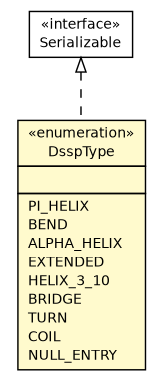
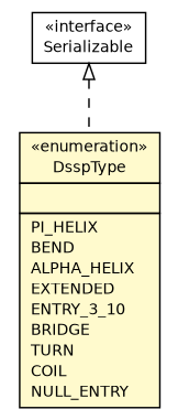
  digraph {
    nodesep=0.25
    ranksep=0.5
    node [fontcolor=black fontname=Helvetica fontsize=10.0 shape=plaintext]
-   n1 [label=<<table title="org.rcsb.mmtf.dataholders.DsspType" border="0" cellborder="1" cellspacing="0" cellpadding="2" port="p" bgcolor="lemonChiffon" href="./DsspType.html"> 		<tr><td><table border="0" cellspacing="0" cellpadding="1"> <tr><td align="center" balign="center"> &#171;enumeration&#187; </td></tr> <tr><td align="center" balign="center"> DsspType </td></tr> 		</table></td></tr> 		<tr><td><table border="0" cellspacing="0" cellpadding="1"> <tr><td align="left" balign="left">  </td></tr> 		</table></td></tr> 		<tr><td><table border="0" cellspacing="0" cellpadding="1"> <tr><td align="left" balign="left"> PI_HELIX </td></tr> <tr><td align="left" balign="left"> BEND </td></tr> <tr><td align="left" balign="left"> ALPHA_HELIX </td></tr> <tr><td align="left" balign="left"> EXTENDED </td></tr> <tr><td align="left" balign="left"> HELIX_3_10 </td></tr> <tr><td align="left" balign="left"> BRIDGE </td></tr> <tr><td align="left" balign="left"> TURN </td></tr> <tr><td align="left" balign="left"> COIL </td></tr> <tr><td align="left" balign="left"> NULL_ENTRY </td></tr> 		</table></td></tr> 		</table>>]
+   n1 [label=<<table title="org.rcsb.mmtf.dataholders.DsspType" border="0" cellborder="1" cellspacing="0" cellpadding="2" port="p" bgcolor="lemonChiffon" href="./DsspType.html"> 		<tr><td><table border="0" cellspacing="0" cellpadding="1"> <tr><td align="center" balign="center"> &#171;enumeration&#187; </td></tr> <tr><td align="center" balign="center"> DsspType </td></tr> 		</table></td></tr> 		<tr><td><table border="0" cellspacing="0" cellpadding="1"> <tr><td align="left" balign="left">  </td></tr> 		</table></td></tr> 		<tr><td><table border="0" cellspacing="0" cellpadding="1"> <tr><td align="left" balign="left"> PI_HELIX </td></tr> <tr><td align="left" balign="left"> BEND </td></tr> <tr><td align="left" balign="left"> ALPHA_HELIX </td></tr> <tr><td align="left" balign="left"> EXTENDED </td></tr> <tr><td align="left" balign="left"> ENTRY_3_10 </td></tr> <tr><td align="left" balign="left"> BRIDGE </td></tr> <tr><td align="left" balign="left"> TURN </td></tr> <tr><td align="left" balign="left"> COIL </td></tr> <tr><td align="left" balign="left"> NULL_ENTRY </td></tr> 		</table></td></tr> 		</table>>]
    n2 [label=<<table title="java.io.Serializable" border="0" cellborder="1" cellspacing="0" cellpadding="2" port="p" href="http://java.sun.com/j2se/1.4.2/docs/api/java/io/Serializable.html"> 		<tr><td><table border="0" cellspacing="0" cellpadding="1"> <tr><td align="center" balign="center"> &#171;interface&#187; </td></tr> <tr><td align="center" balign="center"> Serializable </td></tr> 		</table></td></tr> 		</table>>]
    n2 -> n1 [arrowtail=empty dir=back fontname=Helvetica fontsize=10 headport=p labelfontname=Helvetica labelfontsize=10 style=dashed tailport=p]
  }
